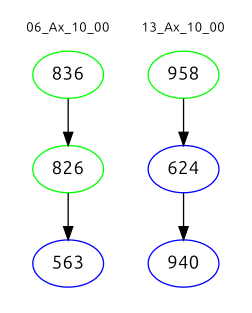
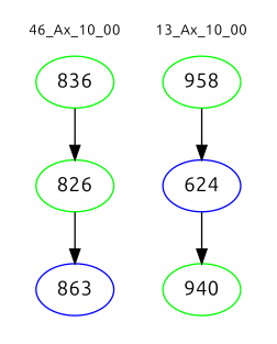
  digraph {
    fontname=Ubuntu
    node [color=green fontname=Ubuntu]
    edge [color=black fontname=Ubuntu]
    n1 [label=836]
    n2 [label=826]
-   n3 [color=blue label=563]
+   n3 [color=blue label=863]
    n4 [label=958]
    n5 [color=blue label=624]
-   n6 [color=blue label=940]
+   n6 [label=940]
    subgraph cluster_1 {
      color=white
      fontsize=10
-     label="06_Ax_10_00"
+     label="46_Ax_10_00"
      n1
      n2
      n3
    }
    subgraph cluster_2 {
      color=white
      fontsize=10
      label="13_Ax_10_00"
      n4
      n5
      n6
    }
    n1 -> n2
    n2 -> n3
    n4 -> n5
    n5 -> n6
  }
